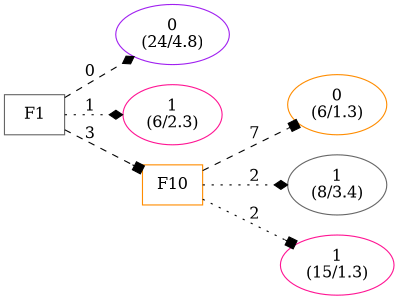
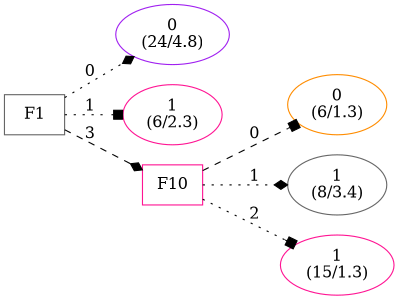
  digraph {
    rankdir=LR
    node [color=gray40 shape=ellipse]
    edge [arrowhead=diamond style=dashed]
    n1 [label="F1\n" shape=box]
    n2 [color=purple label="0\n(24/4.8)"]
    n3 [color=deeppink label="1\n(6/2.3)"]
-   n4 [color=darkorange label="F10\n" shape=box]
+   n4 [color=deeppink label="F10\n" shape=box]
    n5 [color=darkorange label="0\n(6/1.3)"]
    n6 [label="1\n(8/3.4)"]
    n7 [color=deeppink label="1\n(15/1.3)"]
-   n1 -> n2 [label=0]
-   n1 -> n3 [label=1 style=dotted]
-   n1 -> n4 [arrowhead=box label=3]
-   n4 -> n5 [arrowhead=box label=7]
-   n4 -> n6 [label=2 style=dotted]
+   n1 -> n2 [label=0 style=dotted]
+   n1 -> n3 [arrowhead=box label=1 style=dotted]
+   n1 -> n4 [label=3]
+   n4 -> n5 [arrowhead=box label=0]
+   n4 -> n6 [label=1 style=dotted]
    n4 -> n7 [arrowhead=box label=2 style=dotted]
  }
